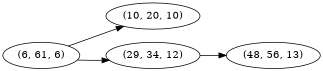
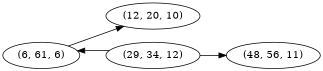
  digraph {
    rankdir=LR
    "(6, 61, 6)"
-   "(12, 20, 10)" [label="(10, 20, 10)"]
+   "(12, 20, 10)"
    "(29, 34, 12)"
-   "(48, 56, 11)" [label="(48, 56, 13)"]
+   "(48, 56, 11)"
    "(6, 61, 6)" -> "(12, 20, 10)"
-   "(6, 61, 6)" -> "(29, 34, 12)"
+   "(29, 34, 12)" -> "(6, 61, 6)"
    "(29, 34, 12)" -> "(48, 56, 11)"
  }
